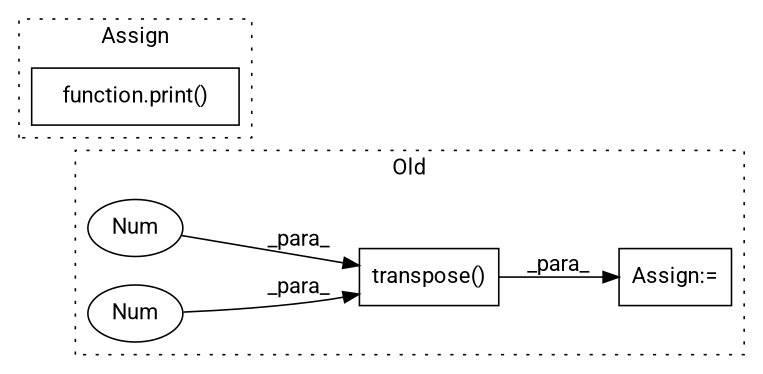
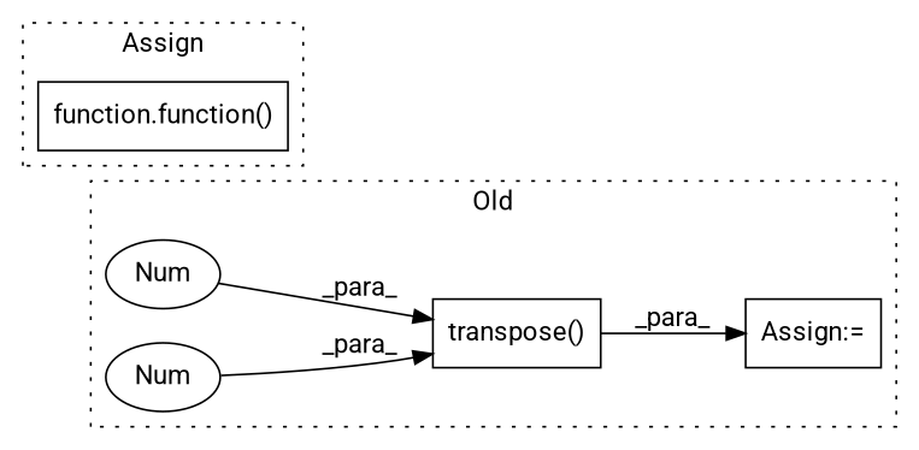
  digraph {
    fontname=Roboto
    rankdir=LR
    node [a=75 fontname=Roboto l=1 shape=box]
    edge [fontname=Roboto]
    n1 [l="27,1" label="transpose()" s="2774,2811"]
    n2 [a=76 label=Num s=2807 shape=ellipse]
    n3 [a=76 label=Num s=2801 shape=ellipse]
    n4 [a=68 l=3 label="Assign:=" s=2771]
-   n5 [l="6,1" label="function.print()" s="3844,3926"]
+   n5 [l="6,1" label="function.function()" s="3844,3926"]
    subgraph cluster_1 {
      label=Old
      style=dotted
      n1
      n2
      n3
      n4
    }
    subgraph cluster_2 {
      label=Assign
      style=dotted
      n5
    }
    n1 -> n4 [label=_para_]
    n2 -> n1 [label=_para_]
    n3 -> n1 [label=_para_]
  }
